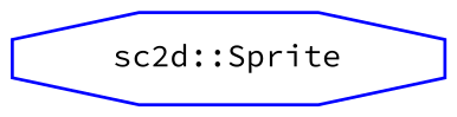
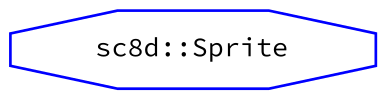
  digraph {
    rankdir=LR
    fontname="Source Code Pro"
-   n1 [color=blue fillcolor=white fontname="Source Code Pro" fontsize=10 height=0.2 label="sc2d::Sprite" shape=octagon style=filled width=0.4]
+   n1 [color=blue fillcolor=white fontname="Source Code Pro" fontsize=10 height=0.2 label="sc8d::Sprite" shape=octagon style=filled width=0.4]
  }
